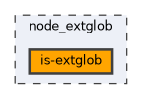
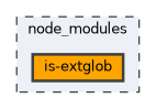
  digraph {
    compound=true
    n1 [color=grey25 fillcolor=orange fontname=Helvetica fontsize=10 height=0.2 label="is-extglob" shape=box style="filled,bold" width=0.4]
    subgraph cluster_1 {
      bgcolor="#edf0f7"
      fontname=Helvetica
      fontsize=10
-     label=node_extglob
+     label=node_modules
      pencolor=grey25
      style="filled,dashed"
      n1
    }
  }
